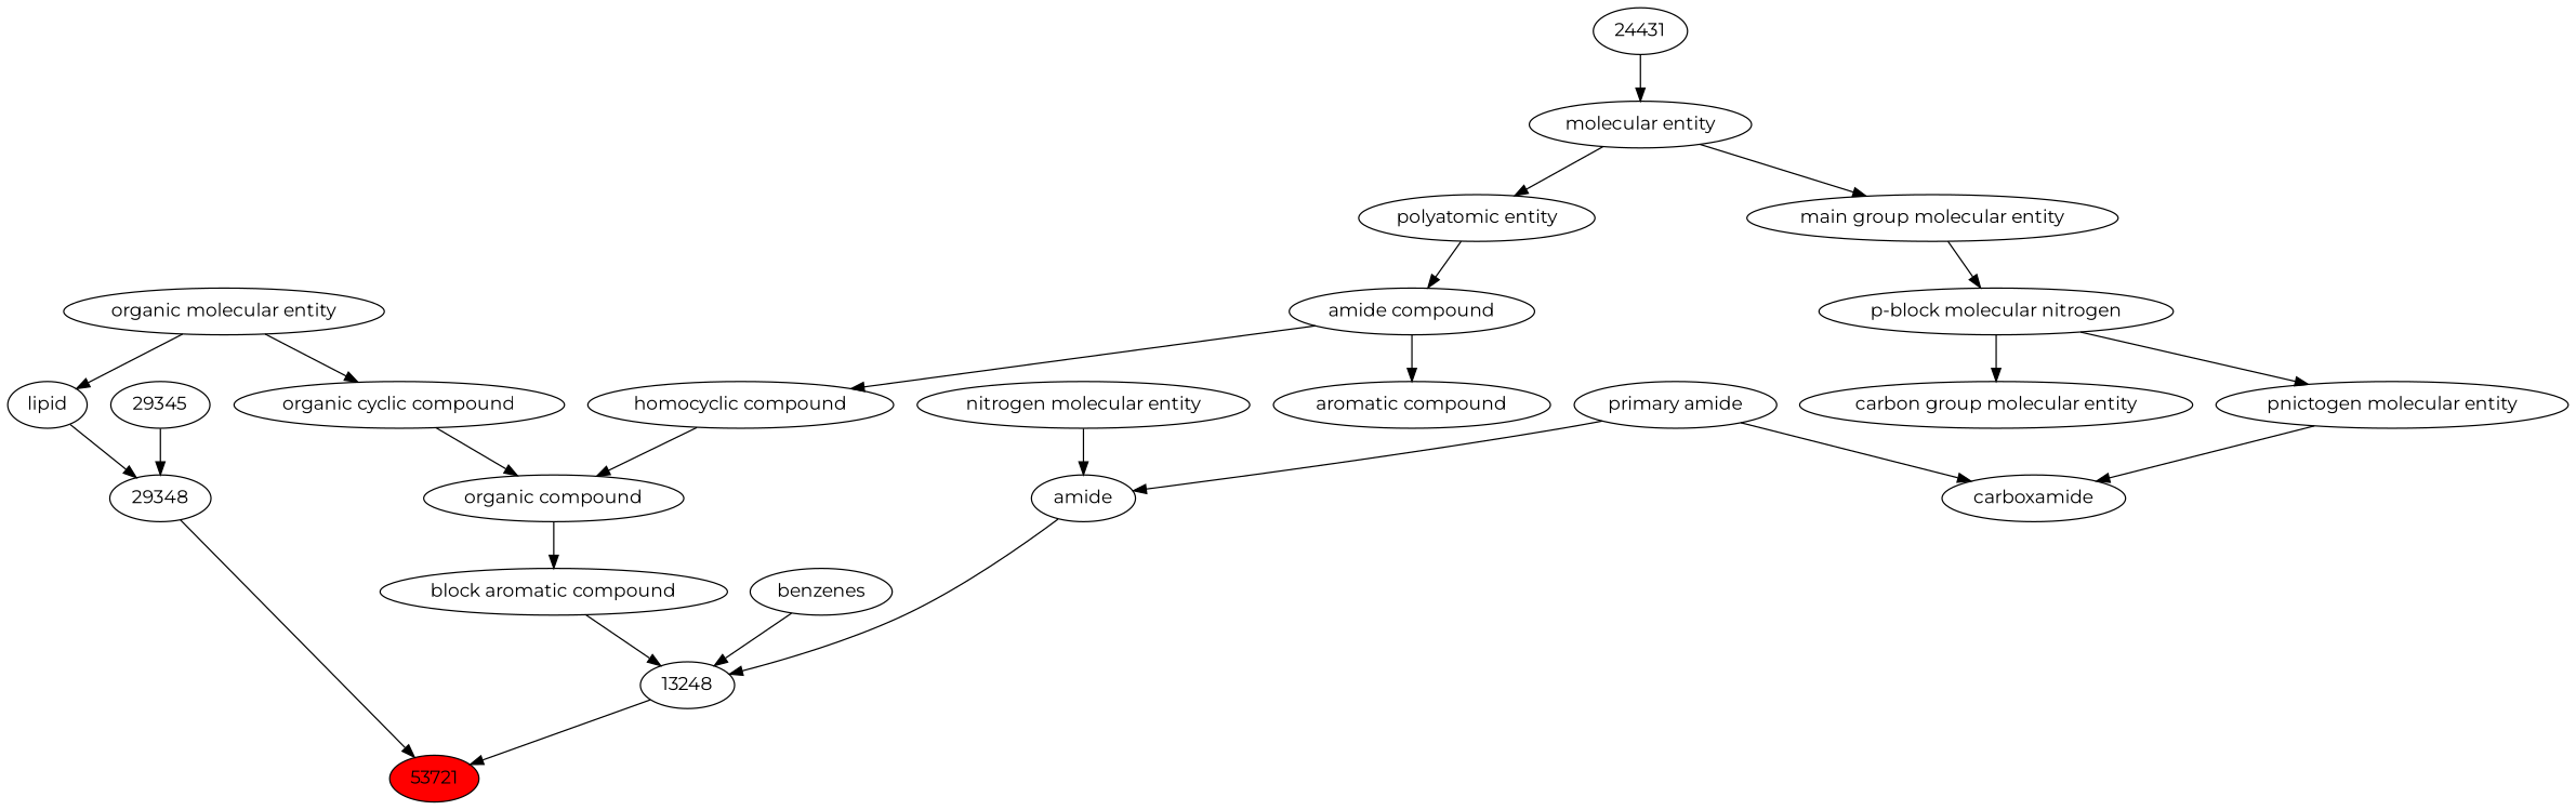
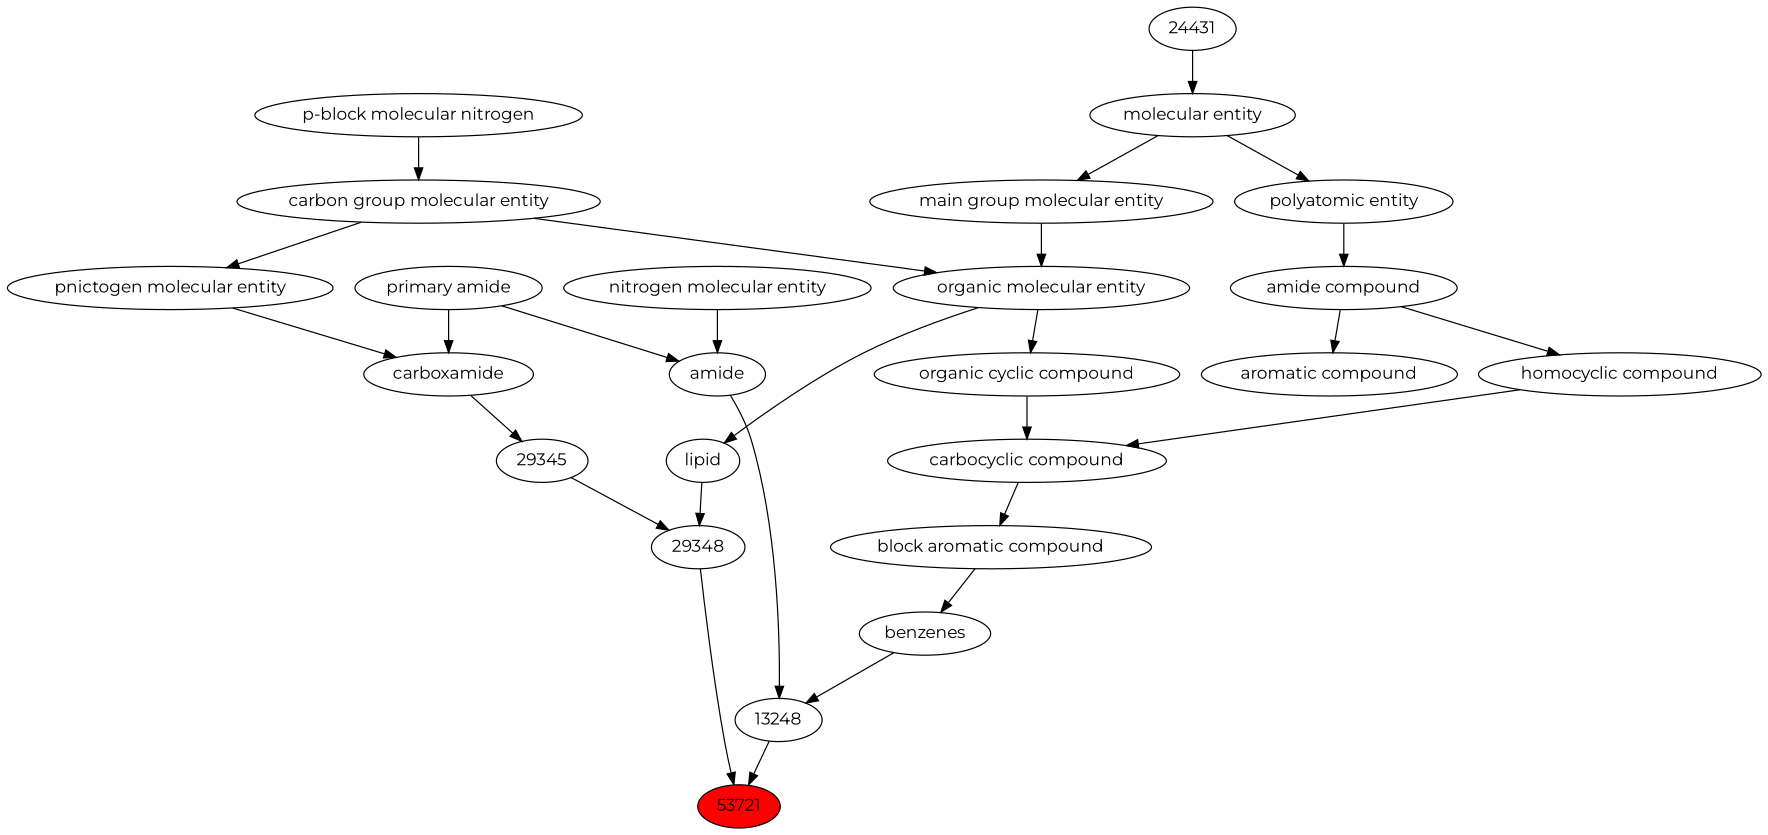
  digraph {
    fontname=Montserrat
    node [fontname=Montserrat]
    edge [fontname=Montserrat]
    n1 [fillcolor=red label=53721 style=filled]
    n2 [label=29348]
    n3 [label=13248]
    n4 [label=lipid]
    n5 [label=29345]
    n6 [label=benzenes]
    n7 [label=amide]
    n8 [label="primary amide"]
    n9 [label=carboxamide]
    n10 [label="organic molecular entity"]
    n11 [label="organic cyclic compound"]
-   n12 [label="organic compound"]
+   n12 [label="carbocyclic compound"]
    n13 [label="block aromatic compound"]
    n14 [label="nitrogen molecular entity"]
    n15 [label="carbon group molecular entity"]
    n16 [label="pnictogen molecular entity"]
    n17 [label="p-block molecular nitrogen"]
    n18 [label="aromatic compound"]
    n19 [label="homocyclic compound"]
    n20 [label="main group molecular entity"]
    n21 [label="amide compound"]
    n22 [label="molecular entity"]
    n23 [label="polyatomic entity"]
    n24 [label=24431]
    n2 -> n1
    n3 -> n1
    n4 -> n2
    n5 -> n2
    n6 -> n3
    n7 -> n3
    n8 -> n7
    n8 -> n9
+   n9 -> n5
    n10 -> n4
    n10 -> n11
    n11 -> n12
    n12 -> n13
-   n13 -> n3
+   n13 -> n6
    n14 -> n7
+   n15 -> n10
    n16 -> n9
    n17 -> n15
-   n17 -> n16
+   n15 -> n16
    n19 -> n12
-   n20 -> n17
+   n20 -> n10
    n21 -> n18
    n21 -> n19
    n22 -> n20
    n22 -> n23
    n23 -> n21
    n24 -> n22
  }
